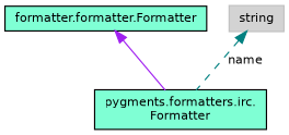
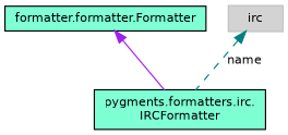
  digraph {
    node [color=black fillcolor=aquamarine fontname=Helvetica fontsize=10 shape=record style=filled]
    edge [dir=back fontname=Helvetica fontsize=10 labelfontname=Helvetica labelfontsize=10]
-   n1 [fontcolor=black height=0.2 label="pygments.formatters.irc.\lFormatter" width=0.4]
+   n1 [fontcolor=black height=0.2 label="pygments.formatters.irc.\lIRCFormatter" width=0.4]
    n2 [height=0.2 label="formatter.formatter.Formatter" width=0.4]
-   n3 [color=grey75 fillcolor=lightgrey height=0.2 label=string width=0.4]
+   n3 [color=grey75 fillcolor=lightgrey height=0.2 label=irc width=0.4]
    n2 -> n1 [color=purple style=solid]
    n3 -> n1 [color=teal label=" name" style=dashed]
  }
